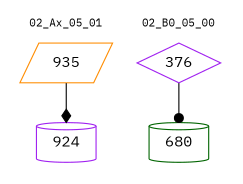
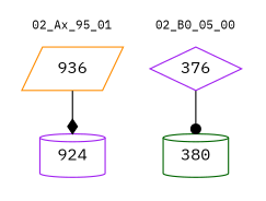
  digraph {
    fontname="IBM Plex Mono"
    node [color=purple fontname="IBM Plex Mono" shape=cylinder]
    edge [color=black fontname="IBM Plex Mono"]
-   n1 [color=darkorange label=935 shape=parallelogram]
+   n1 [color=darkorange label=936 shape=parallelogram]
    n2 [label=924]
    n3 [label=376 shape=diamond]
-   n4 [color=darkgreen label=680]
+   n4 [color=darkgreen label=380]
    subgraph cluster_1 {
      color=white
      fontsize=10
-     label="02_Ax_05_01"
+     label="02_Ax_95_01"
      n1
      n2
    }
    subgraph cluster_2 {
      color=white
      fontsize=10
      label="02_B0_05_00"
      n3
      n4
    }
    n1 -> n2 [arrowhead=diamond]
    n3 -> n4 [arrowhead=dot]
  }
